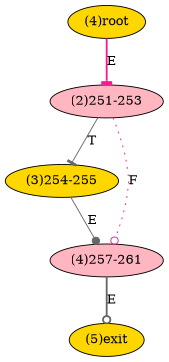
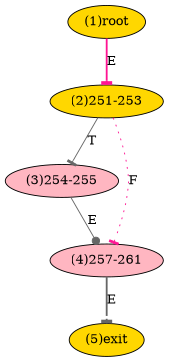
  digraph {
    node [fillcolor=gold style=filled]
    edge [arrowhead=tee color=gray40 style=bold]
-   n1 [label="(4)root"]
-   n2 [fillcolor=lightpink label="(2)251-253"]
-   n3 [label="(3)254-255"]
+   n1 [label="(1)root"]
+   n2 [label="(2)251-253"]
+   n3 [fillcolor=lightpink label="(3)254-255"]
    n4 [fillcolor=lightpink label="(4)257-261"]
    n5 [label="(5)exit"]
    n1 -> n2 [color=deeppink label=E]
    n2 -> n3 [label=T style=solid]
-   n2 -> n4 [arrowhead=odot color=deeppink label=F style=dotted]
+   n2 -> n4 [color=deeppink label=F style=dotted]
    n3 -> n4 [arrowhead=dot label=E style=solid]
-   n4 -> n5 [arrowhead=odot label=E]
+   n4 -> n5 [label=E]
  }
